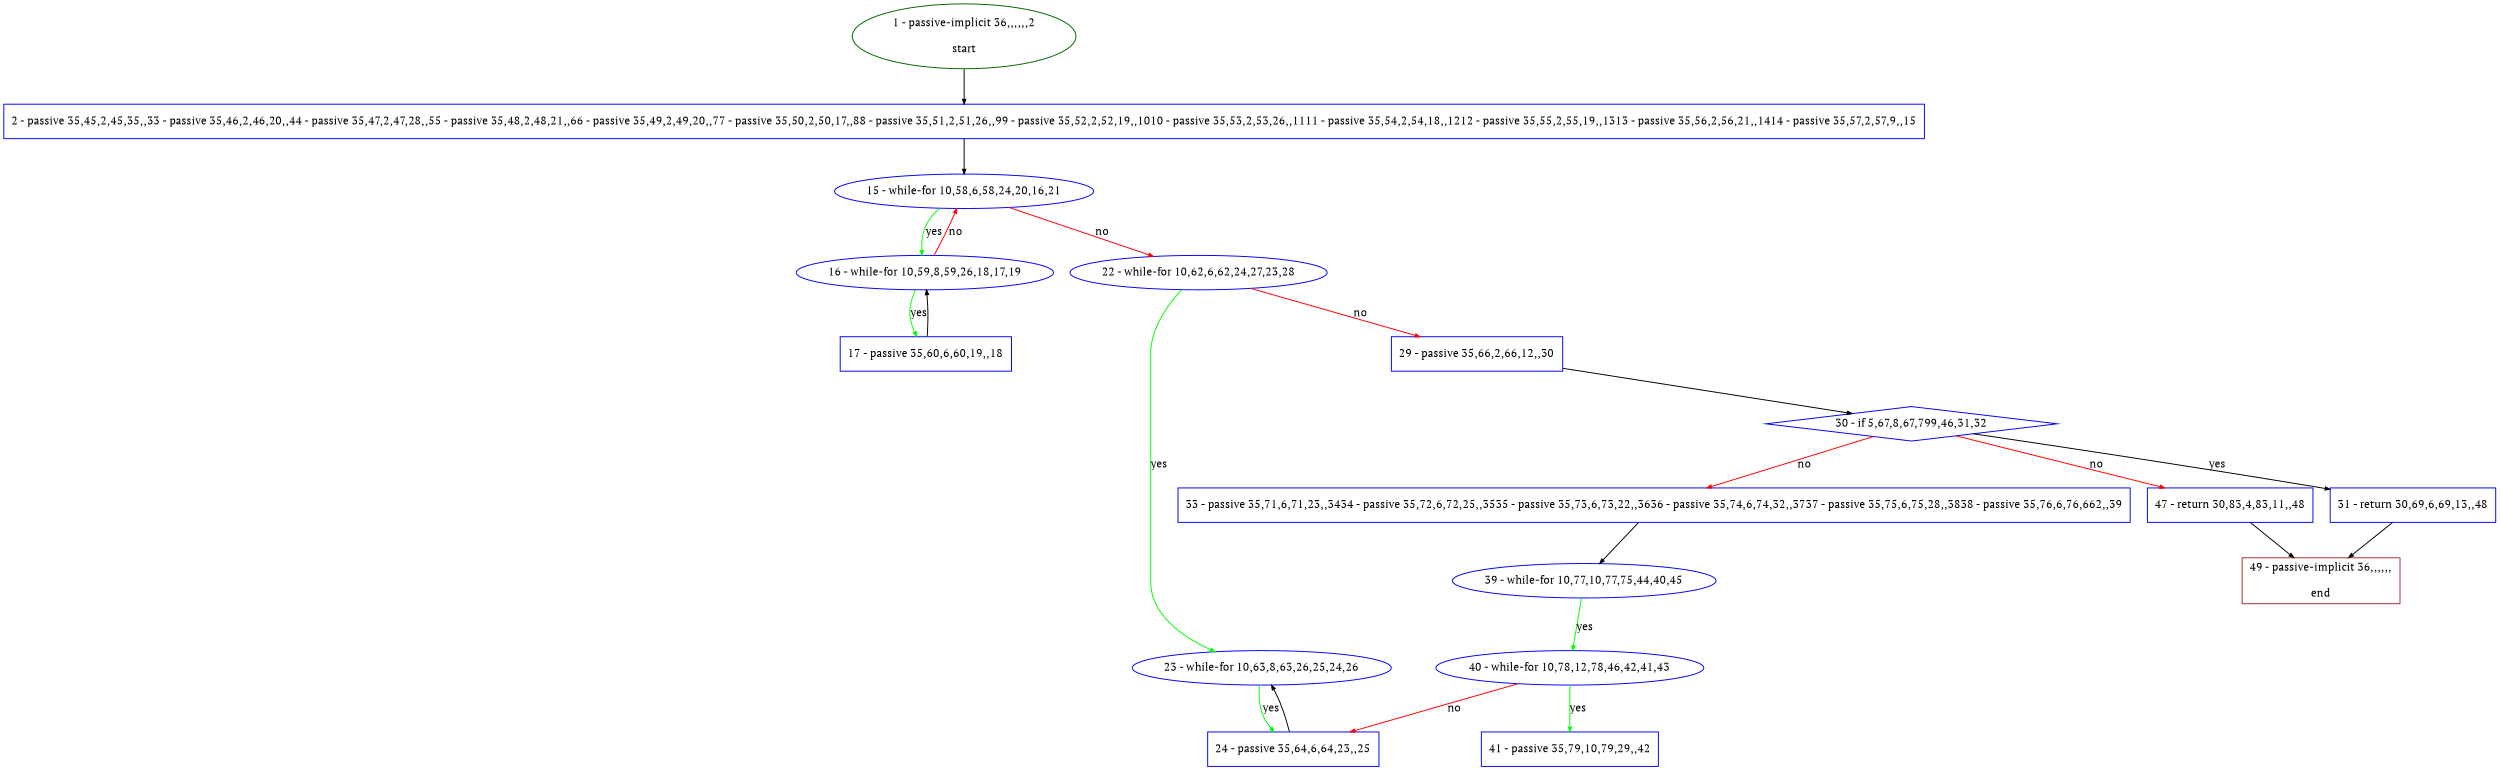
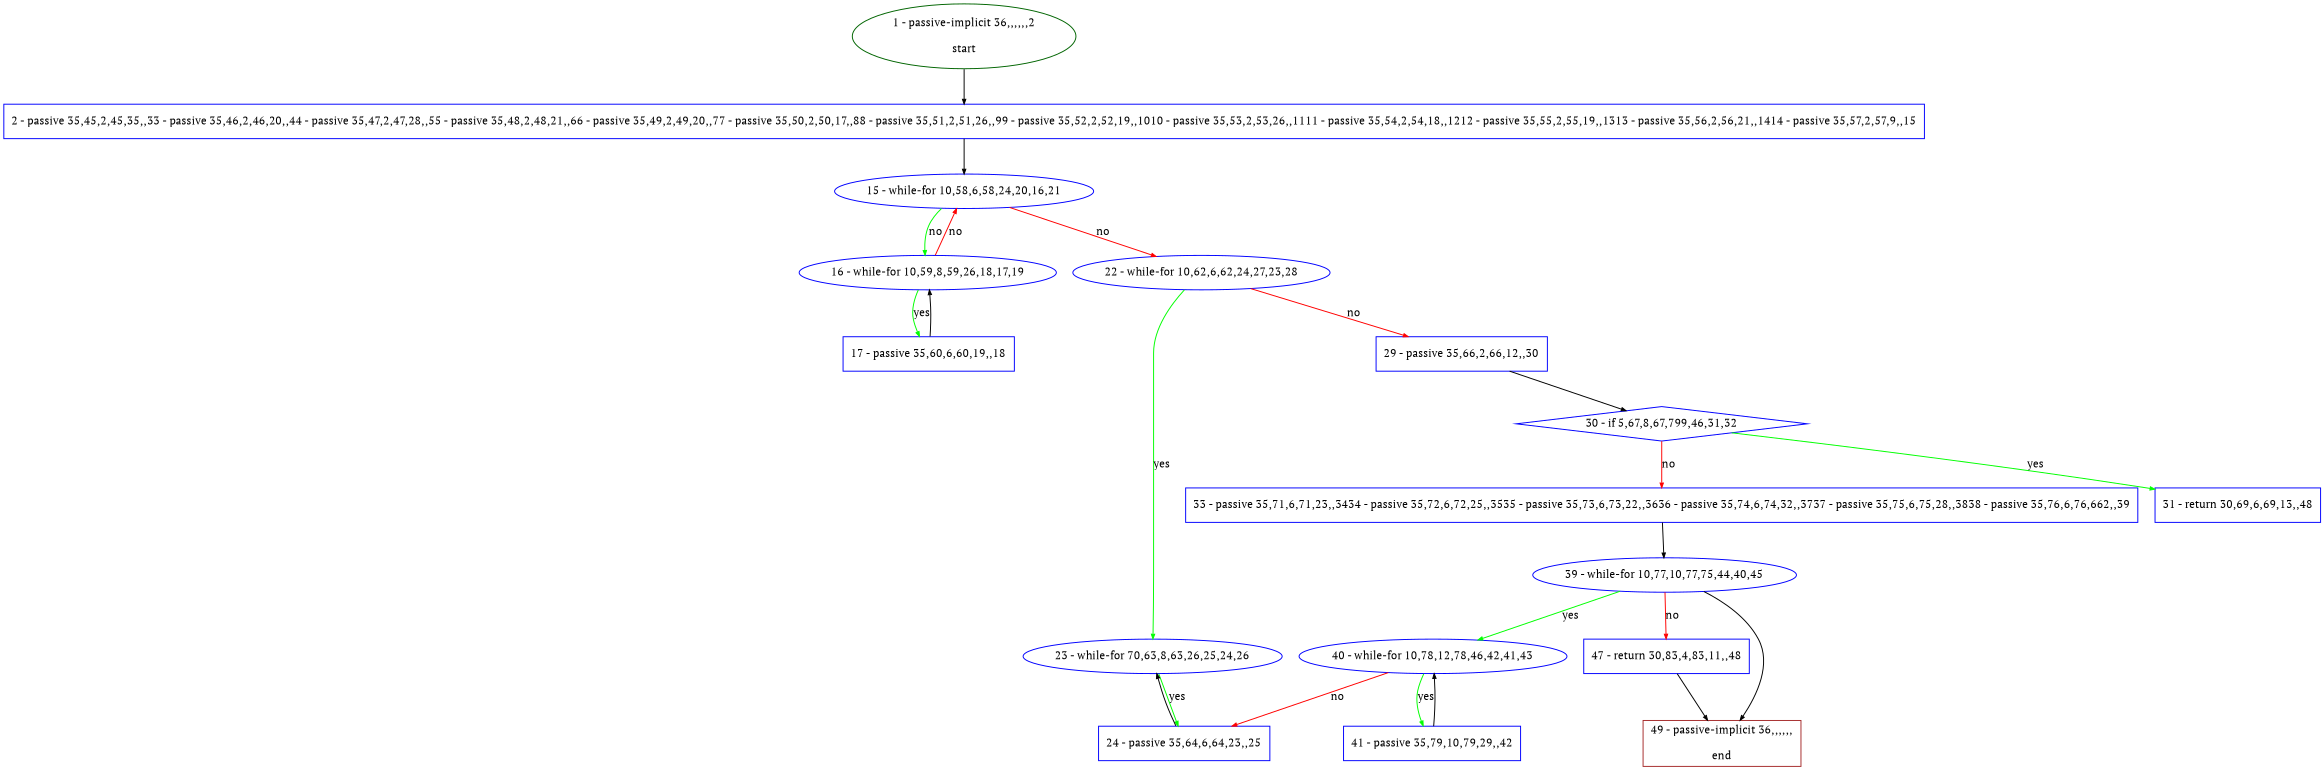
  digraph {
    bgcolor=white
    compound=true
    fillcolor="#FFFFCC"
    fontname="PT Serif"
    fontsize=12
    pack=true
    packmode=clust
    style="rounded,filled"
    node [color="#0000ff" compound=true fillcolor="#ffffff" fixedsize=false fontname="PT Serif" fontsize=12 node_initialized=no shape=box style=filled]
    edge [arrowhead=normal arrowsize=0.5 arrowtail=none color="#000000" compound=true dir=forward fontcolor=black fontname="PT Serif" fontsize=12]
    n1 [label="2 - passive 35,45,2,45,35,,33 - passive 35,46,2,46,20,,44 - passive 35,47,2,47,28,,55 - passive 35,48,2,48,21,,66 - passive 35,49,2,49,20,,77 - passive 35,50,2,50,17,,88 - passive 35,51,2,51,26,,99 - passive 35,52,2,52,19,,1010 - passive 35,53,2,53,26,,1111 - passive 35,54,2,54,18,,1212 - passive 35,55,2,55,19,,1313 - passive 35,56,2,56,21,,1414 - passive 35,57,2,57,9,,15"]
    n2 [label="15 - while-for 10,58,6,58,24,20,16,21" shape=oval]
    n3 [label="16 - while-for 10,59,8,59,26,18,17,19" shape=oval]
    n4 [label="22 - while-for 10,62,6,62,24,27,23,28" shape=oval]
    n5 [color="#006400" label="1 - passive-implicit 36,,,,,,2\n\nstart" shape=ellipse]
    n6 [label="17 - passive 35,60,6,60,19,,18"]
-   n7 [label="23 - while-for 10,63,8,63,26,25,24,26" shape=oval]
+   n7 [label="23 - while-for 70,63,8,63,26,25,24,26" shape=oval]
    n8 [label="29 - passive 35,66,2,66,12,,30"]
    n9 [label="24 - passive 35,64,6,64,23,,25"]
    n10 [label="30 - if 5,67,8,67,799,46,31,32" shape=diamond]
    n11 [label="31 - return 30,69,6,69,13,,48"]
    n12 [label="33 - passive 35,71,6,71,23,,3434 - passive 35,72,6,72,25,,3535 - passive 35,73,6,73,22,,3636 - passive 35,74,6,74,32,,3737 - passive 35,75,6,75,28,,3838 - passive 35,76,6,76,662,,39"]
    n13 [color="#a52a2a" label="49 - passive-implicit 36,,,,,,\n\nend"]
    n14 [label="39 - while-for 10,77,10,77,75,44,40,45" shape=oval]
    n15 [label="40 - while-for 10,78,12,78,46,42,41,43" shape=oval]
    n16 [label="47 - return 30,83,4,83,11,,48"]
    n17 [label="41 - passive 35,79,10,79,29,,42"]
    n1 -> n2
-   n2 -> n3 [color="#00ff00" label=yes]
+   n2 -> n3 [color="#00ff00" label=no]
    n2 -> n4 [color="#ff0000" label=no]
    n3 -> n2 [color="#ff0000" label=no]
    n3 -> n6 [color="#00ff00" label=yes]
    n4 -> n7 [color="#00ff00" label=yes]
    n4 -> n8 [color="#ff0000" label=no]
    n5 -> n1
    n6 -> n3
    n7 -> n9 [color="#00ff00" label=yes]
    n8 -> n10
    n9 -> n7
-   n10 -> n11 [label=yes]
+   n10 -> n11 [color="#00ff00" label=yes]
    n10 -> n12 [color="#ff0000" label=no]
-   n11 -> n13
+   n14 -> n13
    n12 -> n14
    n14 -> n15 [color="#00ff00" label=yes]
-   n10 -> n16 [color="#ff0000" label=no]
+   n14 -> n16 [color="#ff0000" label=no]
    n15 -> n9 [color="#ff0000" label=no]
    n15 -> n17 [color="#00ff00" label=yes]
    n16 -> n13
+   n17 -> n15
  }
